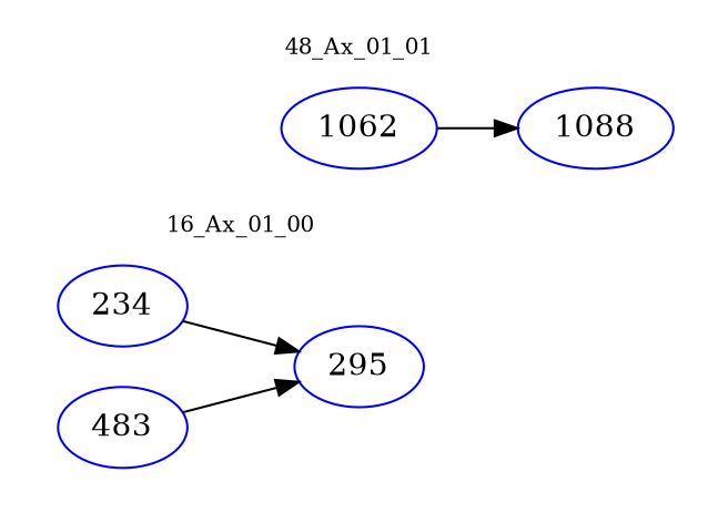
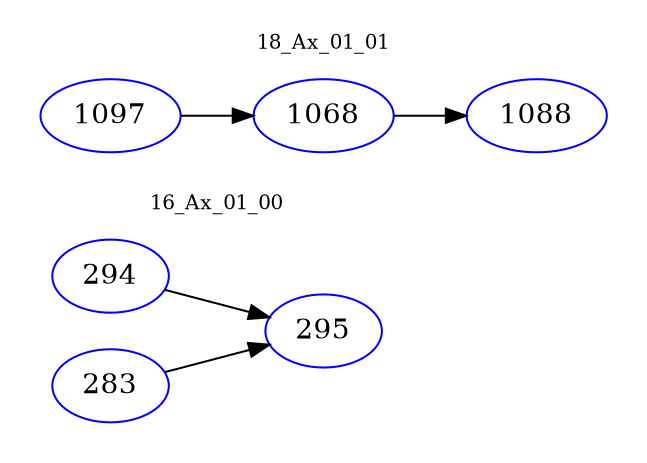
  digraph {
    rankdir=LR
    node [color=blue]
    edge [color=black]
-   n1 [label=234]
-   n2 [label=483]
+   n1 [label=294]
+   n2 [label=283]
    n3 [label=295]
-   n5 [label=1062]
+   n4 [label=1097]
+   n5 [label=1068]
    n6 [label=1088]
    subgraph cluster_1 {
      color=white
      fontsize=10
      label="16_Ax_01_00"
      n1
      n2
      n3
    }
    subgraph cluster_2 {
      color=white
      fontsize=10
-     label="48_Ax_01_01"
+     label="18_Ax_01_01"
+     n4
      n5
      n6
    }
    n1 -> n3
    n2 -> n3
+   n4 -> n5
    n5 -> n6
  }
